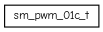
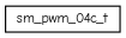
  digraph {
    rankdir=LR
    fontname="Comic Neue"
-   n1 [color=black fillcolor=white fontname="Comic Neue" fontsize=10 height=0.2 label=sm_pwm_01c_t shape=record style=filled width=0.4]
+   n1 [color=black fillcolor=white fontname="Comic Neue" fontsize=10 height=0.2 label=sm_pwm_04c_t shape=record style=filled width=0.4]
  }
